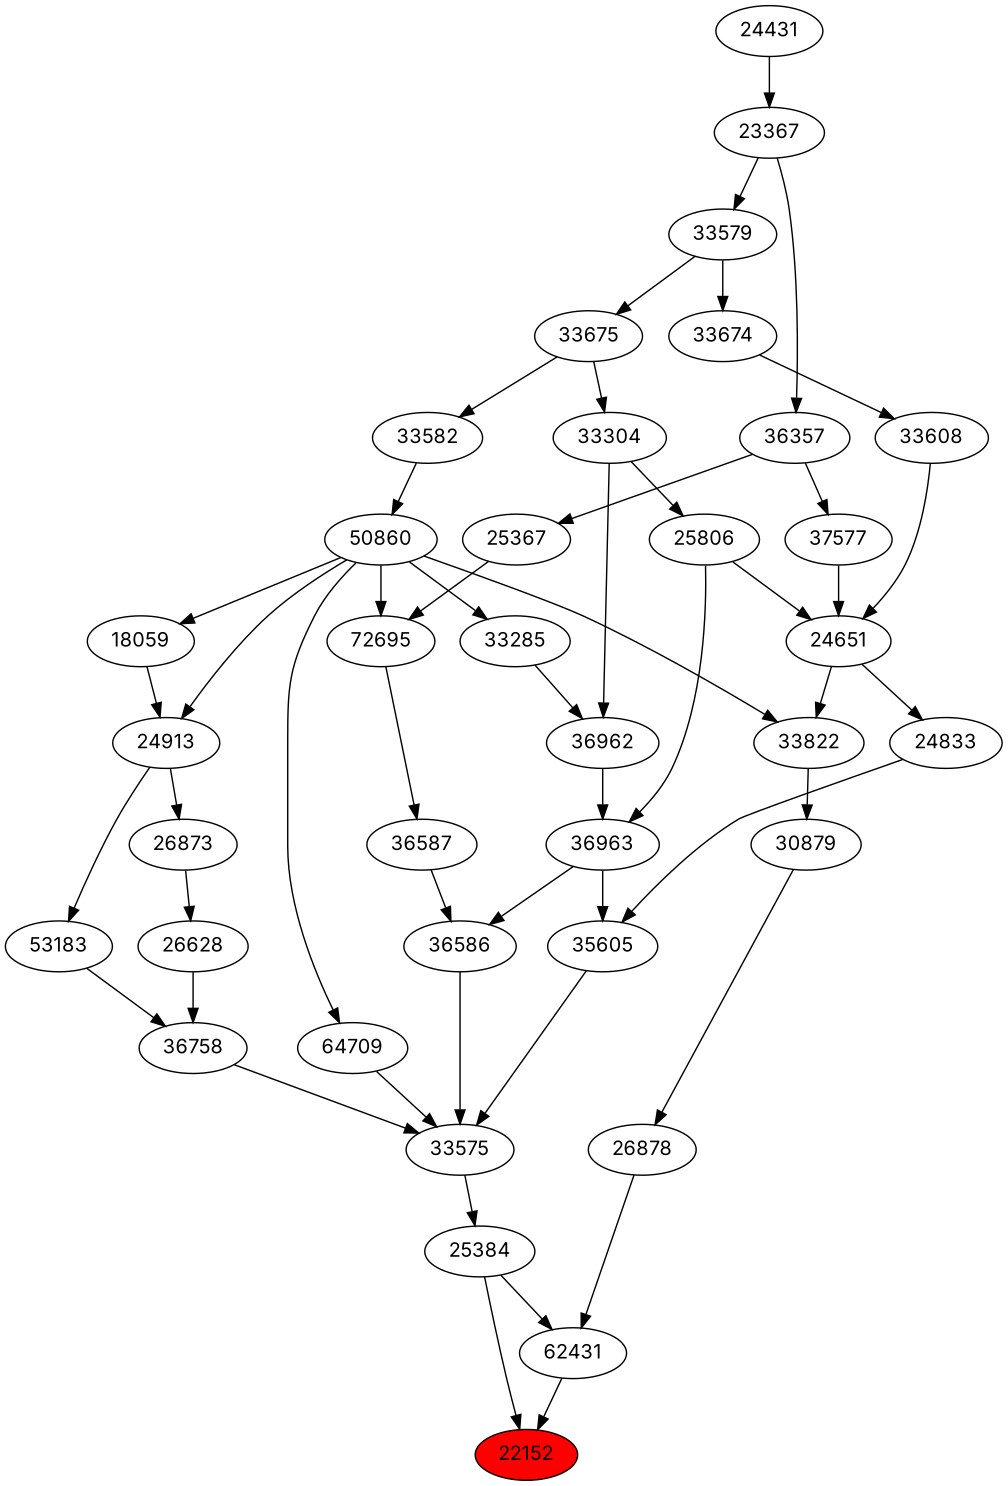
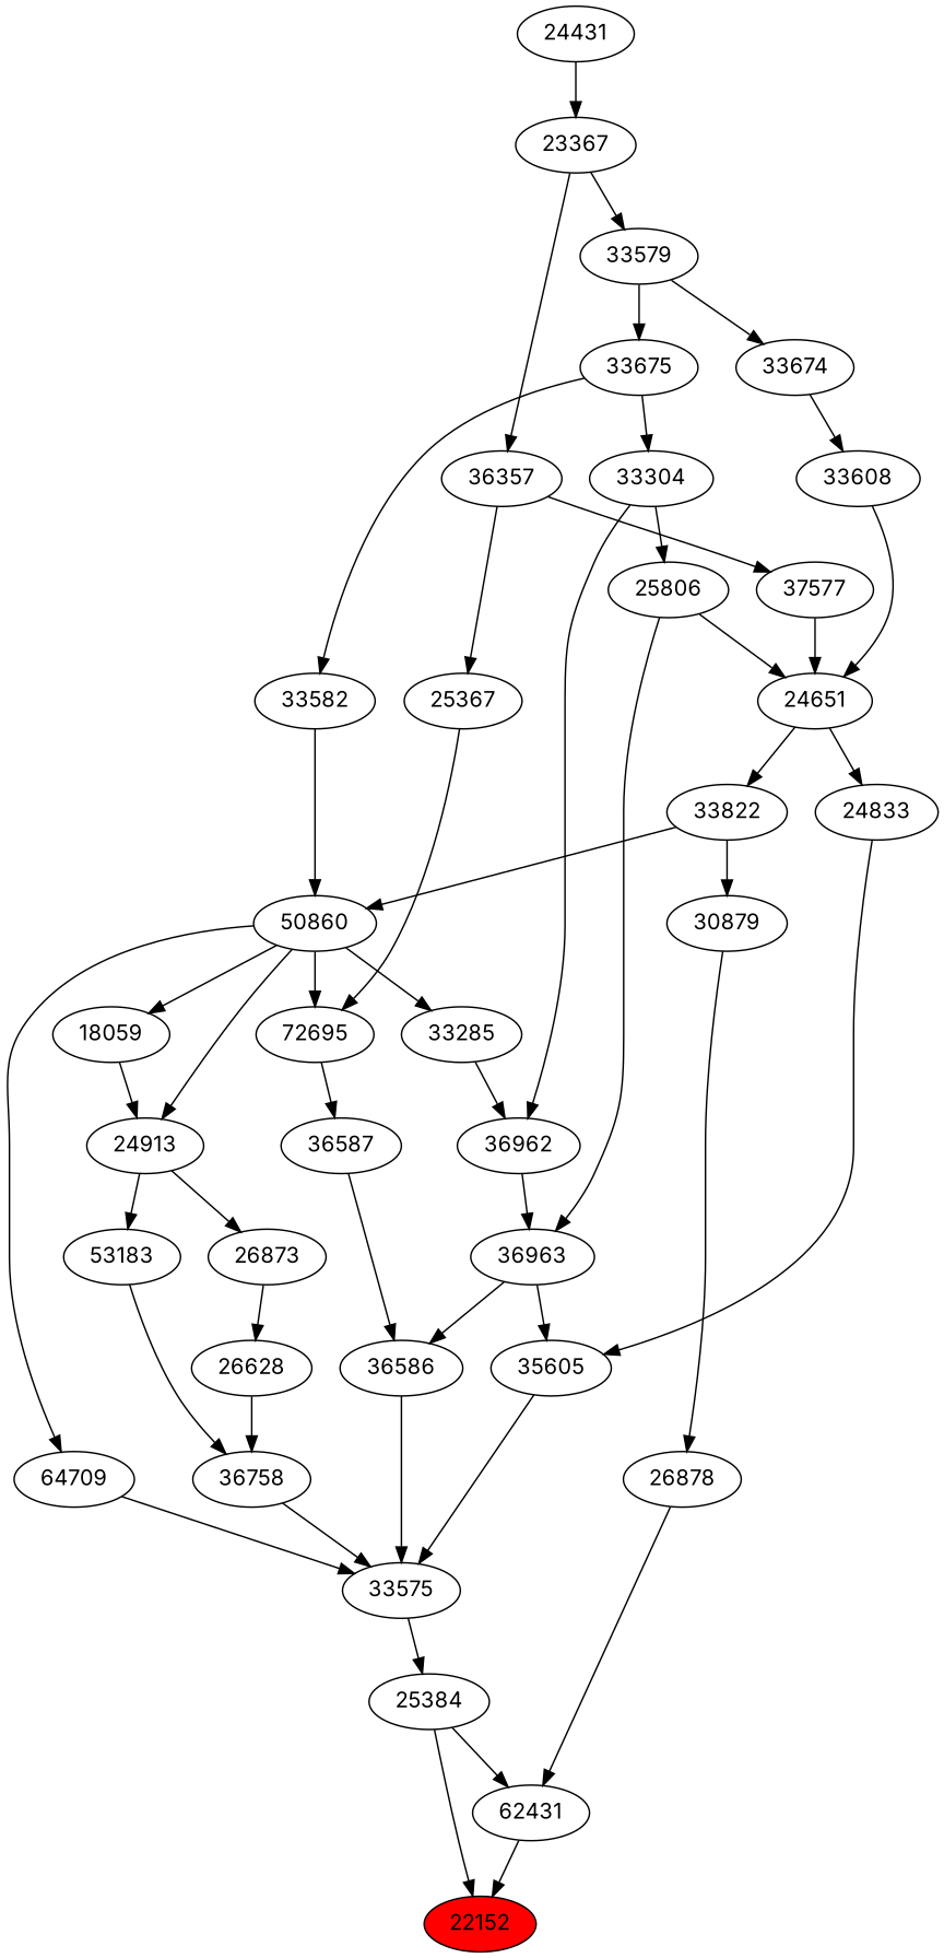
  strict digraph {
    fontname=Inter
    node [fontname=Inter]
    edge [fontname=Inter]
    n1 [fillcolor=red label=22152 style=filled]
    n2 [label=25384]
    n3 [label=62431]
    n4 [label=33575]
    n5 [label=36758]
    n6 [label=26878]
    n7 [label=36586]
    n8 [label=35605]
    n9 [label=64709]
    n10 [label=26628]
    n11 [label=53183]
    n12 [label=30879]
    n13 [label=36587]
    n14 [label=36963]
    n15 [label=24833]
    n16 [label=50860]
    n17 [label=24913]
    n18 [label=33822]
    n19 [label=72695]
    n20 [label=18059]
    n21 [label=33285]
    n22 [label=26873]
    n23 [label=36962]
    n24 [label=25806]
    n25 [label=24651]
    n26 [label=33582]
    n27 [label=25367]
    n28 [label=33304]
    n29 [label=33608]
    n30 [label=37577]
    n31 [label=33675]
    n32 [label=36357]
    n33 [label=33674]
    n34 [label=33579]
    n35 [label=23367]
    n36 [label=24431]
    n2 -> n1
    n2 -> n3
    n3 -> n1
    n4 -> n2
    n5 -> n4
    n6 -> n3
    n7 -> n4
    n8 -> n4
    n9 -> n4
    n10 -> n5
    n11 -> n5
    n12 -> n6
    n13 -> n7
    n14 -> n7
    n14 -> n8
    n15 -> n8
    n16 -> n9
    n16 -> n17
-   n16 -> n18
+   n18 -> n16
    n16 -> n19
    n16 -> n20
    n16 -> n21
    n17 -> n11
    n17 -> n22
    n18 -> n12
    n19 -> n13
    n20 -> n17
    n21 -> n23
    n22 -> n10
    n23 -> n14
    n24 -> n14
    n24 -> n25
    n25 -> n15
    n25 -> n18
    n26 -> n16
    n27 -> n19
    n28 -> n23
    n28 -> n24
    n29 -> n25
    n30 -> n25
    n31 -> n26
    n31 -> n28
    n32 -> n27
    n32 -> n30
    n33 -> n29
    n34 -> n31
    n34 -> n33
    n35 -> n32
    n35 -> n34
    n36 -> n35
  }
